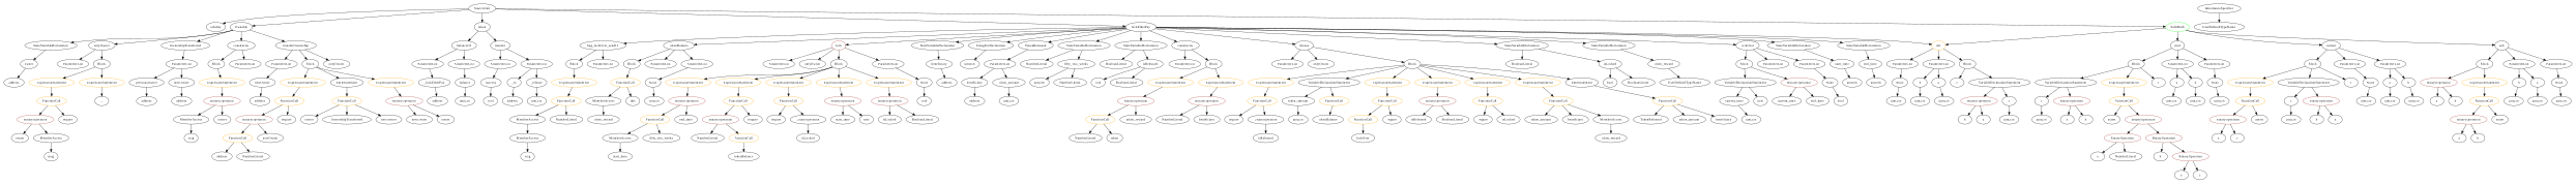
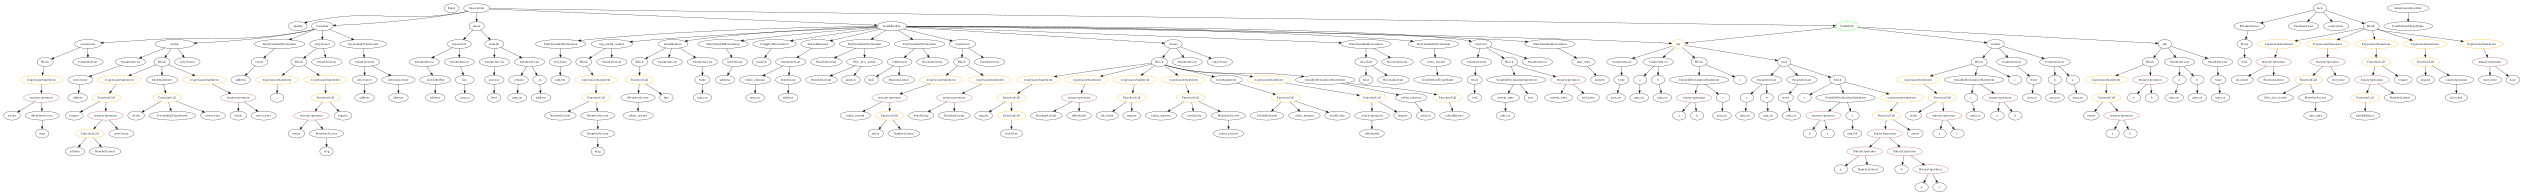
  strict digraph {
    fontname="Liberation Serif"
    node [fontname="Liberation Serif" color=black]
    edge [fontname="Liberation Serif"]
+   Enter [height=0.5 width=0.83628 color=""]
    n2 [height=0.5 label=Block width=0.90558]
    n3 [height=0.5 label=c width=0.75]
    n4 [color=orange height=0.5 label=ExpressionStatement width=2.458]
    n5 [height=0.5 label=VariableDeclarationStatement width=3.3174]
    n6 [color=orange height=0.5 label=FunctionCall width=1.6125]
    n7 [height=0.5 label=c width=0.75]
    n8 [color=brown height=0.5 label=BinaryOperation width=1.9867]
    n9 [color=brown height=0.5 label=BinaryOperation width=1.9867]
    n10 [height=0.5 label=assert width=0.89172]
    n11 [height=0.5 label=uint256 width=1.0442]
    n12 [height=0.5 label=b width=0.75]
    n13 [height=0.5 label=a width=0.75]
    n14 [height=0.5 label=NumberLiteral width=1.765]
    n15 [color=brown height=0.5 label=BinaryOperation width=1.9867]
    n16 [height=0.5 label=a width=0.75]
    n17 [height=0.5 label=b width=0.75]
    n18 [color=brown height=0.5 label=BinaryOperation width=1.9867]
    n19 [color=orange height=0.5 label=FunctionCall width=1.6125]
    n20 [height=0.5 label=newOwner width=1.4046]
    n21 [height=0.5 label=address width=1.0996]
    n22 [height=0.5 label=NumberLiteral width=1.765]
    n23 [height=0.5 label=ParameterList width=1.7095]
    n24 [height=0.5 label=success width=1.1135]
    n25 [height=0.5 label=bool width=0.76697]
    n26 [color=brown height=0.5 label=BinaryOperation width=1.9867]
    n27 [height=0.5 label=end_time width=1.2382]
    n28 [height=0.5 label=current_time width=1.5848]
    n29 [color=orange height=0.5 label=FunctionCall width=1.6125]
    n30 [height=0.5 label=MemberAccess width=1.9174]
    n31 [height=0.5 label=NumberLiteral width=1.765]
    n32 [height=0.5 label=MemberAccess width=1.9174]
    n33 [height=0.5 label=msg width=0.75]
    n34 [height=0.5 label=BooleanLiteral width=1.7788]
    n35 [height=0.5 label=isLocked width=1.2521]
-   n36 [height=0.5 label=transferOwnership width=2.1947]
+   n36 [height=0.5 label=unchk width=2.1947]
    n37 [height=0.5 label=ParameterList width=1.7095]
    n38 [height=0.5 label=Block width=0.90558]
    n39 [height=0.5 label=onlyOwner width=1.4323]
    n40 [height=0.5 label=newOwner width=1.4046]
    n41 [color=orange height=0.5 label=ExpressionStatement width=2.458]
    n42 [color=orange height=0.5 label=ExpressionStatement width=2.458]
    n43 [height=0.5 label=EmitStatement width=1.7788]
    n44 [height=0.5 label=address width=1.0996]
    n45 [color=brown height=0.5 label=BinaryOperation width=1.9867]
    n46 [color=orange height=0.5 label=FunctionCall width=1.6125]
    n47 [color=orange height=0.5 label=FunctionCall width=1.6125]
    n48 [height=0.5 label=solidity width=1.0442]
    n49 [height=0.5 label=b width=0.75]
    n50 [height=0.5 label=uint256 width=1.0442]
    n51 [height=0.5 label=start_time width=1.3076]
    n52 [height=0.5 label=StateVariableDeclaration width=2.8184]
    n53 [height=0.5 label=fifty_two_weeks width=2.0145]
    n54 [height=0.5 label=uint256 width=1.0442]
    n55 [height=0.5 label=NumberLiteral width=1.765]
    n56 [color=orange height=0.5 label=ExpressionStatement width=2.458]
    n57 [color=orange height=0.5 label=FunctionCall width=1.6125]
    n58 [height=0.5 label=require width=1.0026]
    n59 [color=brown height=0.5 label=BinaryOperation width=1.9867]
    n60 [height=0.5 label=owner width=0.93331]
    n61 [height=0.5 label=MemberAccess width=1.9174]
    n62 [color=brown height=0.5 label=BinaryOperation width=1.9867]
    n63 [height=0.5 label=token_reward width=1.7095]
    n64 [color=orange height=0.5 label=FunctionCall width=1.6125]
    n65 [height=0.5 label=NumberLiteral width=1.765]
    n66 [height=0.5 label=token width=0.864]
    n67 [height=0.5 label=isLocked width=1.2521]
    n68 [height=0.5 label=BooleanLiteral width=1.7788]
    n69 [height=0.5 label=bool width=0.76697]
    n70 [height=0.5 label=TokenReleased width=1.8897]
    n71 [height=0.5 label=balanceOf width=1.3491]
    n72 [height=0.5 label=ParameterList width=1.7095]
    n73 [height=0.5 label=ParameterList width=1.7095]
    n74 [height=0.5 label=_lockEtherPay width=1.0719]
-   n75 [height=0.5 label=balance width=1.0719]
+   n75 [height=0.5 label=two width=1.0719]
    n76 [height=0.5 label=address width=1.0996]
    n77 [height=0.5 label=uint256 width=1.0442]
    n78 [height=0.5 label=None width=0.85014]
    n79 [height=0.5 label=uint256 width=1.0442]
    n80 [height=0.5 label=StateVariableDeclaration width=2.8184]
    n81 [height=0.5 label=owner width=0.93331]
    n82 [height=0.5 label=address width=1.0996]
    n83 [height=0.5 label=uint256 width=1.0442]
    n84 [height=0.5 label=BooleanLiteral width=1.7788]
    n85 [height=0.5 label=TokenReleased width=1.8897]
    n86 [height=0.5 label=ParameterList width=1.7095]
    n87 [height=0.5 label=beneficiary width=1.4184]
    n88 [height=0.5 label=token_amount width=1.765]
    n89 [height=0.5 label=address width=1.0996]
    n90 [height=0.5 label=uint256 width=1.0442]
    n91 [color=orange height=0.5 label=FunctionCall width=1.6125]
    n92 [height=0.5 label=tokenBalance width=1.6679]
    n93 [color=orange height=0.5 label=ExpressionStatement width=2.458]
    n94 [color=brown height=0.5 label=BinaryOperation width=1.9867]
    n95 [height=0.5 label=isLocked width=1.2521]
    n96 [height=0.5 label=BooleanLiteral width=1.7788]
    n97 [height=0.5 label=ParameterList width=1.7095]
    n98 [color=orange height=0.5 label=div width=0.75]
    n99 [height=0.5 label=ParameterList width=1.7095]
    n100 [height=0.5 label=ParameterList width=1.7095]
    n101 [height=0.5 label=Block width=0.90558]
    n102 [height=0.5 label=None width=0.85014]
    n103 [height=0.5 label=b width=0.75]
    n104 [height=0.5 label=a width=0.75]
    n105 [height=0.5 label=c width=0.75]
    n106 [height=0.5 label=VariableDeclarationStatement width=3.3174]
    n107 [height=0.5 label=uint256 width=1.0442]
    n108 [height=0.5 label=uint256 width=1.0442]
    n109 [height=0.5 label=uint256 width=1.0442]
    n110 [color=brown height=0.5 label=BinaryOperation width=1.9867]
    n111 [height=0.5 label=c width=0.75]
    n112 [height=0.5 label=Block width=0.90558]
    n113 [color=orange height=0.5 label=ExpressionStatement width=2.458]
    n114 [color=orange height=0.5 label=FunctionCall width=1.6125]
    n115 [color=brown height=0.5 label=BinaryOperation width=1.9867]
    n116 [height=0.5 label=assert width=0.89172]
    n117 [height=0.5 label=beneficiary width=1.4184]
    n118 [height=0.5 label=address width=1.0996]
    n119 [height=0.5 label=b width=0.75]
    n120 [height=0.5 label=_to width=0.75]
    n121 [height=0.5 label=address width=1.0996]
    n122 [height=0.5 label=None width=0.85014]
    n123 [height=0.5 label=uint256 width=1.0442]
    n124 [height=0.5 label=StateVariableDeclaration width=2.8184]
    n125 [height=0.5 label=isReleased width=1.3907]
    n126 [height=0.5 label=BooleanLiteral width=1.7788]
    n127 [height=0.5 label=bool width=0.76697]
    n128 [height=0.5 label=onlyOwner width=1.4323]
    n129 [height=0.5 label=Block width=0.90558]
    n130 [height=0.5 label=ParameterList width=1.7095]
    n131 [color=orange height=0.5 label=ExpressionStatement width=2.458]
    n132 [height=0.5 label=_ width=0.75]
    n133 [height=0.5 label=a width=0.75]
    n134 [height=0.5 label=b width=0.75]
    n135 [height=0.5 label=ParameterList width=1.7095]
    n136 [color=brown height=0.5 label=BinaryOperation width=1.9867]
    n137 [height=0.5 label=a width=0.75]
    n138 [height=0.5 label=NumberLiteral width=1.765]
    n139 [height=0.5 label=isReleased width=1.3907]
    n140 [height=0.5 label=OwnershipTransferred width=2.6243]
    n141 [height=0.5 label=ParameterList width=1.7095]
    n142 [height=0.5 label=previousOwner width=1.8759]
    n143 [height=0.5 label=newOwner width=1.4046]
    n144 [height=0.5 label=address width=1.0996]
    n145 [height=0.5 label=address width=1.0996]
    n146 [height=0.5 label=constructor width=1.4877]
    n147 [height=0.5 label=Block width=0.90558]
    n148 [height=0.5 label=ParameterList width=1.7095]
    n149 [color=orange height=0.5 label=ExpressionStatement width=2.458]
    n150 [color=orange height=0.5 label=ExpressionStatement width=2.458]
    n151 [color=brown height=0.5 label=BinaryOperation width=1.9867]
    n152 [color=brown height=0.5 label=BinaryOperation width=1.9867]
    n153 [height=0.5 label=b width=0.75]
    n154 [height=0.5 label=a width=0.75]
    n155 [height=0.5 label=uint256 width=1.0442]
    n156 [height=0.5 label=beneficiary width=1.4184]
    n157 [height=0.5 label=NumberLiteral width=1.765]
    n158 [color=orange height=0.5 label=ExpressionStatement width=2.458]
    n159 [color=brown height=0.5 label=BinaryOperation width=1.9867]
    n160 [color=orange height=0.5 label=FunctionCall width=1.6125]
    n161 [height=0.5 label=end_time width=1.2382]
    n162 [height=0.5 label=fifty_two_weeks width=2.0145]
    n163 [height=0.5 label=MemberAccess width=1.9174]
    n164 [height=0.5 label=ParameterList width=1.7095]
    n165 [color=orange height=0.5 label=FunctionCall width=1.6125]
    n166 [height=0.5 label=token_amount width=1.765]
    n167 [height=0.5 label=beneficiary width=1.4184]
    n168 [height=0.5 label=MemberAccess width=1.9174]
    n169 [height=0.5 label=token_reward width=1.7095]
    n170 [height=0.5 label=newOwner width=1.4046]
    n171 [height=0.5 label=owner width=0.93331]
    n172 [height=0.5 label=release width=0.98875]
    n173 [height=0.5 label=onlyOwner width=1.4323]
    n174 [height=0.5 label=Block width=0.90558]
    n175 [color=orange height=0.5 label=ExpressionStatement width=2.458]
    n176 [height=0.5 label=EmitStatement width=1.7788]
    n177 [color=orange height=0.5 label=ExpressionStatement width=2.458]
    n178 [height=0.5 label=VariableDeclarationStatement width=3.3174]
    n179 [color=orange height=0.5 label=ExpressionStatement width=2.458]
    n180 [color=orange height=0.5 label=ExpressionStatement width=2.458]
    n181 [color=orange height=0.5 label=ExpressionStatement width=2.458]
    n182 [color=orange height=0.5 label=FunctionCall width=1.6125]
    n183 [color=orange height=0.5 label=FunctionCall width=1.6125]
    n184 [color=orange height=0.5 label=FunctionCall width=1.6125]
    n185 [height=0.5 label=token_amount width=1.765]
    n186 [color=orange height=0.5 label=FunctionCall width=1.6125]
    n187 [color=brown height=0.5 label=BinaryOperation width=1.9867]
    n188 [color=orange height=0.5 label=FunctionCall width=1.6125]
    n189 [color=brown height=0.5 label=BinaryOperation width=1.9867]
    n190 [height=0.5 label=NumberLiteral width=1.765]
    n191 [height=0.5 label=end_time width=1.2382]
    n192 [height=0.5 label=uint256 width=1.0442]
    n193 [height=0.5 label=isReleased width=1.3907]
    n194 [height=0.5 label=Block width=0.90558]
    n195 [color=orange height=0.5 label=FunctionCall width=1.6125]
    n196 [height=0.5 label=MemberAccess width=1.9174]
    n197 [height=0.5 label=this width=0.75]
    n198 [height=0.5 label=token_reward width=1.7095]
    n199 [color=brown height=0.5 label=BinaryOperation width=1.9867]
    n200 [height=0.5 label=owner width=0.93331]
    n201 [height=0.5 label=MemberAccess width=1.9174]
    n202 [height=0.5 label=msg width=0.75]
    n203 [height=0.5 label=now width=0.75]
    n204 [height=0.5 label=BooleanLiteral width=1.7788]
    n205 [height=0.5 label=current width=0.75]
    n206 [height=0.5 label=ParameterList width=1.7095]
    n207 [height=0.5 label=ParameterList width=1.7095]
    n208 [height=0.5 label=None width=0.85014]
    n209 [height=0.5 label=a width=0.75]
    n210 [height=0.5 label=b width=0.75]
    n211 [height=0.5 label=uint256 width=1.0442]
    n212 [height=0.5 label=uint256 width=1.0442]
    n213 [height=0.5 label=require width=1.0026]
    n214 [color=orange height=0.5 label=ExpressionStatement width=2.458]
    n215 [color=orange height=0.5 label=FunctionCall width=1.6125]
    n216 [height=0.5 label=require width=1.0026]
    n217 [height=0.5 label=Ownable width=1.2105]
    n218 [height=0.5 label=constructor width=1.4877]
    n219 [height=0.5 label=Block width=0.90558]
    n220 [color=orange height=0.5 label=ExpressionStatement width=2.458]
    n221 [height=0.5 label=StateVariableDeclaration width=2.8184]
    n222 [height=0.5 label=uint256 width=1.0442]
    n223 [height=0.5 label=token_amount width=1.765]
    n224 [height=0.5 label=beneficiary width=1.4184]
    n225 [height=0.5 label=a width=0.75]
    n226 [height=0.5 label=c width=0.75]
    n227 [height=0.5 label=tokenBalance width=1.6679]
    n228 [height=0.5 label=StateVariableDeclaration width=2.8184]
    n229 [height=0.5 label=token_reward width=1.7095]
    n230 [height=0.5 label=UserDefinedTypeName width=2.7214]
    n231 [height=0.5 label=None width=0.85014]
    n232 [height=0.5 label=bool width=0.76697]
    n233 [height=0.5 label=require width=1.0026]
    n234 [height=0.5 label=a width=0.75]
    n235 [height=0.5 label=uint256 width=1.0442]
    n236 [height=0.5 label=UnaryOperation width=1.9452]
    n237 [height=0.5 label=require width=1.0026]
    n238 [height=0.5 label=uint256 width=1.0442]
    n239 [height=0.5 label=ParameterList width=1.7095]
    n240 [height=0.5 label=require width=1.0026]
    n241 [height=0.5 label=transfer width=1.0719]
    n242 [height=0.5 label=ParameterList width=1.7095]
    n243 [height=0.5 label=_release width=0.96103]
    n244 [height=0.5 label=Block width=0.90558]
    n245 [height=0.5 label=VariableDeclarationStatement width=3.3174]
    n246 [height=0.5 label=current_time width=1.5848]
    n247 [height=0.5 label=uint256 width=1.0442]
    n248 [height=0.5 label=newOwner width=1.4046]
    n249 [height=0.5 label=owner width=0.93331]
    n250 [height=0.5 label=OwnershipTransferred width=2.6243]
    n251 [height=0.5 label=uint256 width=1.0442]
    n252 [height=0.5 label=ParameterList width=1.7095]
    n253 [height=0.5 label=a width=0.75]
    n254 [height=0.5 label=require width=1.0026]
    n255 [height=0.5 label=ParameterList width=1.7095]
    n256 [height=0.5 label=uint256 width=1.0442]
    n257 [height=0.5 label=lockOver width=1.2521]
    n258 [height=0.5 label=uint256 width=1.0442]
    n259 [height=0.5 label=msg width=0.75]
    n260 [height=0.5 label=InheritanceSpecifier width=2.3333]
    n261 [height=0.5 label=UserDefinedTypeName width=2.7214]
    n262 [color=brown height=0.5 label=BinaryOperation width=1.9867]
    n263 [color=brown height=0.5 label=BinaryOperation width=1.9867]
    n264 [height=0.5 label=b width=0.75]
    n265 [color=brown height=0.5 label=BinaryOperation width=1.9867]
    n266 [height=0.5 label=a width=0.75]
    n267 [height=0.5 label=c width=0.75]
    n268 [height=0.5 label=ParameterList width=1.7095]
    n269 [height=0.5 label=None width=0.85014]
    n270 [height=0.5 label=bool width=0.76697]
    n271 [height=0.5 label=lockOver width=1.2521]
    n272 [height=0.5 label=b width=0.75]
    n273 [height=0.5 label=StateVariableDeclaration width=2.8184]
    n274 [height=0.5 label=start_time width=1.3076]
    n275 [height=0.5 label=StateVariableDeclaration width=2.8184]
    n276 [height=0.5 label=start_time width=1.3076]
    n277 [color=orange height=0.5 label=FunctionCall width=1.6125]
    n278 [height=0.5 label=UnaryOperation width=1.9452]
    n279 [height=0.5 label=isLocked width=1.2521]
    n280 [color=brown height=0.5 label=BinaryOperation width=1.9867]
    n281 [height=0.5 label=now width=0.75]
    n282 [color=orange height=0.5 label=ExpressionStatement width=2.458]
    n283 [color=orange height=0.5 label=FunctionCall width=1.6125]
    n284 [height=0.5 label=assert width=0.89172]
    n285 [height=0.5 label=token width=0.864]
    n286 [height=0.5 label=sub width=0.75]
    n287 [height=0.5 label=ParameterList width=1.7095]
    n288 [height=0.5 label=ParameterList width=1.7095]
    n289 [height=0.5 label=None width=0.85014]
    n290 [height=0.5 label=uint256 width=1.0442]
-   n291 [height=0.5 label=bug_lockOver_send11 width=2.3194]
+   n291 [height=0.5 label=bug_unchk_send11 width=2.3194]
    n292 [height=0.5 label=Block width=0.90558]
    n293 [color=orange height=0.5 label=ExpressionStatement width=2.458]
    n294 [height=0.5 label=tokenBalance width=1.6679]
    n295 [height=0.5 label=ParameterList width=1.7095]
    n296 [height=0.5 label=lockEtherPay width=1.6679]
-   n297 [color=brown height=0.5 label=lock width=0.75]
+   n297 [height=0.5 label=lock width=0.75]
    n298 [height=0.5 label=StateVariableDeclaration width=2.8184]
    n299 [height=0.5 label=UsingForDeclaration width=2.4303]
    n300 [height=0.5 label=ParameterList width=1.7095]
    n301 [height=0.5 label=onlyOwner width=1.4323]
    n302 [height=0.5 label=Block width=0.90558]
    n303 [color=orange height=0.5 label=ExpressionStatement width=2.458]
    n304 [color=orange height=0.5 label=ExpressionStatement width=2.458]
    n305 [height=0.5 label=Block width=0.90558]
    n306 [height=0.5 label=c width=0.75]
    n307 [height=0.5 label=VariableDeclarationStatement width=3.3174]
    n308 [height=0.5 label=c width=0.75]
    n309 [height=0.5 label=uint256 width=1.0442]
    n310 [height=0.5 label=SourceUnit width=1.46]
    n311 [color=green height=0.5 label=SafeMath width=1.2798]
    n312 [height=0.5 label=mul width=0.75]
    n313 [height=0.5 label=ParameterList width=1.7095]
    n314 [height=0.5 label=ParameterList width=1.7095]
    n315 [height=0.5 label=a width=0.75]
    n316 [height=0.5 label=uint256 width=1.0442]
    n317 [color=orange height=0.5 label=FunctionCall width=1.6125]
    n2 -> n3
    n2 -> n4
    n2 -> n5
    n4 -> n6
    n5 -> n7
    n5 -> n8
    n6 -> n9
    n6 -> n10
    n7 -> n11
    n8 -> n12
    n8 -> n13
    n9 -> n225
    n9 -> n226
    n15 -> n16
    n15 -> n17
    n18 -> n19
    n18 -> n20
    n19 -> n21
    n19 -> n22
    n23 -> n24
    n24 -> n25
    n26 -> n27
    n26 -> n28
    n29 -> n30
    n29 -> n31
    n30 -> n32
    n32 -> n33
    n36 -> n37
    n36 -> n38
    n36 -> n39
    n37 -> n40
    n38 -> n41
    n38 -> n42
    n38 -> n43
    n40 -> n44
    n41 -> n45
    n42 -> n46
    n43 -> n47
    n45 -> n170
    n45 -> n171
    n46 -> n18
    n46 -> n213
    n47 -> n248
    n47 -> n249
    n47 -> n250
    n49 -> n50
    n52 -> n14
    n52 -> n53
    n53 -> n54
    n53 -> n55
    n56 -> n57
    n57 -> n58
    n57 -> n59
    n59 -> n60
    n59 -> n61
    n61 -> n259
    n62 -> n63
    n62 -> n64
    n64 -> n65
    n64 -> n66
    n67 -> n68
    n67 -> n69
    n71 -> n72
    n71 -> n73
    n72 -> n74
    n73 -> n75
    n74 -> n76
    n75 -> n77
    n78 -> n79
    n80 -> n81
    n81 -> n82
    n85 -> n86
    n86 -> n87
    n86 -> n88
    n87 -> n89
    n88 -> n90
    n91 -> n92
    n93 -> n94
    n94 -> n95
    n94 -> n96
    n98 -> n99
    n98 -> n100
    n98 -> n101
    n99 -> n102
    n100 -> n103
    n100 -> n104
    n101 -> n105
    n101 -> n106
    n102 -> n107
    n103 -> n108
    n104 -> n109
    n106 -> n110
    n106 -> n111
    n110 -> n119
    n110 -> n253
    n111 -> n316
    n112 -> n15
    n112 -> n113
    n113 -> n114
    n114 -> n115
    n114 -> n116
    n115 -> n133
    n115 -> n134
    n117 -> n118
    n120 -> n121
    n122 -> n123
    n124 -> n125
    n124 -> n126
    n125 -> n84
    n125 -> n127
    n128 -> n129
    n128 -> n130
    n129 -> n56
    n129 -> n131
    n131 -> n132
    n136 -> n137
    n136 -> n138
    n140 -> n141
    n141 -> n142
    n141 -> n143
    n142 -> n144
    n143 -> n145
    n146 -> n147
    n146 -> n148
    n147 -> n149
    n147 -> n150
    n149 -> n151
    n150 -> n62
    n151 -> n156
    n151 -> n157
    n152 -> n153
    n152 -> n154
    n158 -> n159
    n159 -> n160
    n159 -> n161
    n160 -> n162
    n160 -> n163
    n163 -> n51
    n165 -> n166
    n165 -> n167
    n165 -> n168
    n168 -> n169
    n172 -> n164
    n172 -> n173
    n172 -> n174
    n174 -> n175
    n174 -> n176
    n174 -> n177
    n174 -> n178
    n174 -> n179
    n174 -> n180
    n174 -> n181
    n175 -> n165
    n176 -> n182
    n177 -> n183
    n178 -> n184
    n178 -> n185
    n179 -> n186
    n180 -> n187
    n181 -> n188
    n182 -> n70
    n182 -> n223
    n182 -> n224
    n183 -> n236
    n183 -> n237
    n184 -> n227
    n185 -> n256
    n186 -> n254
    n186 -> n317
    n187 -> n34
    n187 -> n193
    n188 -> n35
    n188 -> n233
    n189 -> n91
    n189 -> n190
    n191 -> n192
    n194 -> n195
    n195 -> n196
    n195 -> n197
    n196 -> n198
    n199 -> n200
    n199 -> n201
    n201 -> n202
    n205 -> n2
    n205 -> n206
    n205 -> n207
    n206 -> n208
    n207 -> n209
    n207 -> n210
    n208 -> n211
    n209 -> n212
    n210 -> n155
    n214 -> n215
    n215 -> n189
    n215 -> n216
    n217 -> n36
    n217 -> n80
    n217 -> n128
    n217 -> n140
    n217 -> n218
    n218 -> n135
    n218 -> n219
    n219 -> n220
    n220 -> n199
    n221 -> n67
    n221 -> n204
    n228 -> n229
    n229 -> n230
    n231 -> n232
    n234 -> n235
    n236 -> n139
    n241 -> n23
    n241 -> n242
    n242 -> n120
    n242 -> n243
    n243 -> n83
    n244 -> n26
    n244 -> n245
    n245 -> n203
    n245 -> n246
    n246 -> n247
    n252 -> n231
    n260 -> n261
    n262 -> n136
    n262 -> n263
    n263 -> n264
    n263 -> n265
    n265 -> n266
    n265 -> n267
    n268 -> n269
    n269 -> n270
    n271 -> n244
    n271 -> n255
    n271 -> n268
    n272 -> n238
    n273 -> n274
    n274 -> n222
    n275 -> n191
    n277 -> n240
    n277 -> n278
    n278 -> n279
    n280 -> n276
    n280 -> n281
    n282 -> n283
    n283 -> n262
    n283 -> n284
    n285 -> n71
    n285 -> n241
    n286 -> n112
    n286 -> n287
    n286 -> n288
    n287 -> n49
    n287 -> n234
    n288 -> n78
    n289 -> n290
    n291 -> n97
    n291 -> n292
    n292 -> n293
    n293 -> n29
    n294 -> n194
    n294 -> n239
    n294 -> n295
    n295 -> n122
    n296 -> n52
    n296 -> n85
    n296 -> n98
    n296 -> n124
    n296 -> n146
    n296 -> n172
    n296 -> n221
    n296 -> n228
    n296 -> n271
    n296 -> n273
    n296 -> n275
    n296 -> n291
    n296 -> n294
-   n296 -> n297
    n296 -> n298
    n296 -> n299
    n297 -> n252
    n297 -> n300
    n297 -> n301
    n297 -> n302
    n298 -> n117
    n299 -> n258
    n302 -> n93
    n302 -> n158
    n302 -> n214
    n302 -> n303
    n302 -> n304
    n303 -> n277
    n304 -> n280
    n305 -> n282
    n305 -> n306
    n305 -> n307
    n307 -> n152
    n307 -> n308
    n308 -> n309
    n310 -> n48
    n310 -> n217
    n310 -> n285
    n310 -> n296
    n310 -> n311
    n311 -> n98
    n311 -> n205
    n311 -> n286
-   n311 -> n312
+   n98 -> n312
    n312 -> n305
    n312 -> n313
    n312 -> n314
    n313 -> n272
    n313 -> n315
    n314 -> n289
    n315 -> n251
    n317 -> n257
  }
